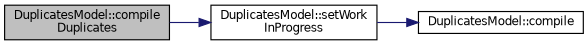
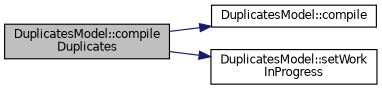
  digraph {
    rankdir=LR
    node [color=black fillcolor=white fontname=Helvetica fontsize=10 shape=record style=filled]
    edge [color=midnightblue fontname=Helvetica fontsize=10 labelfontname=Helvetica labelfontsize=10 style=solid]
    n1 [fillcolor=grey75 fontcolor=black height=0.2 label="DuplicatesModel::compile\lDuplicates" width=0.4]
    n2 [height=0.2 label="DuplicatesModel::compile" width=0.4]
    n3 [height=0.2 label="DuplicatesModel::setWork\lInProgress" width=0.4]
-   n3 -> n2
+   n1 -> n2
    n1 -> n3
  }
